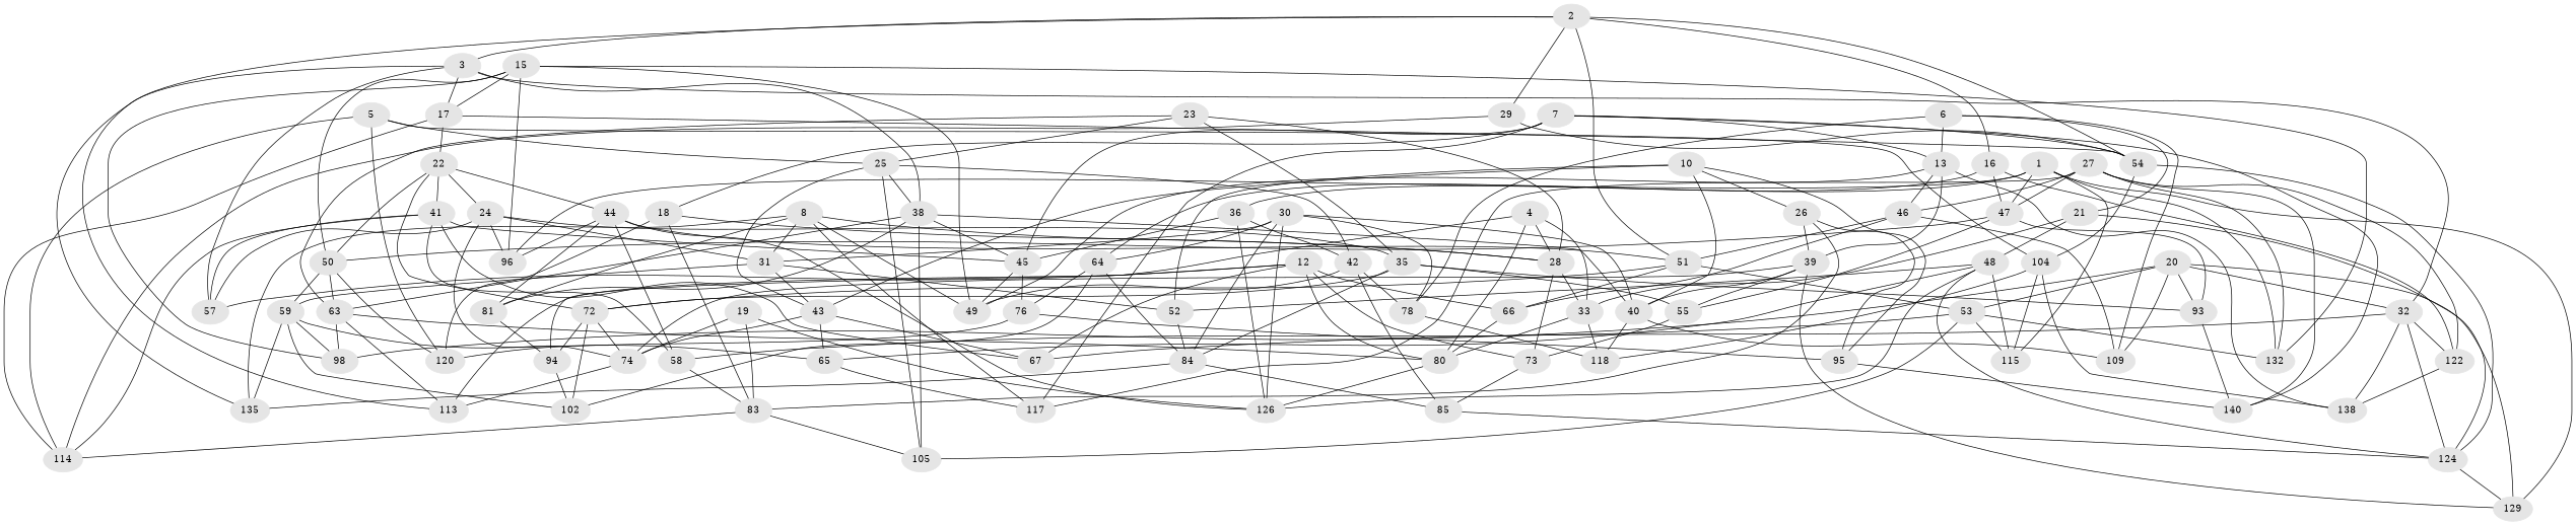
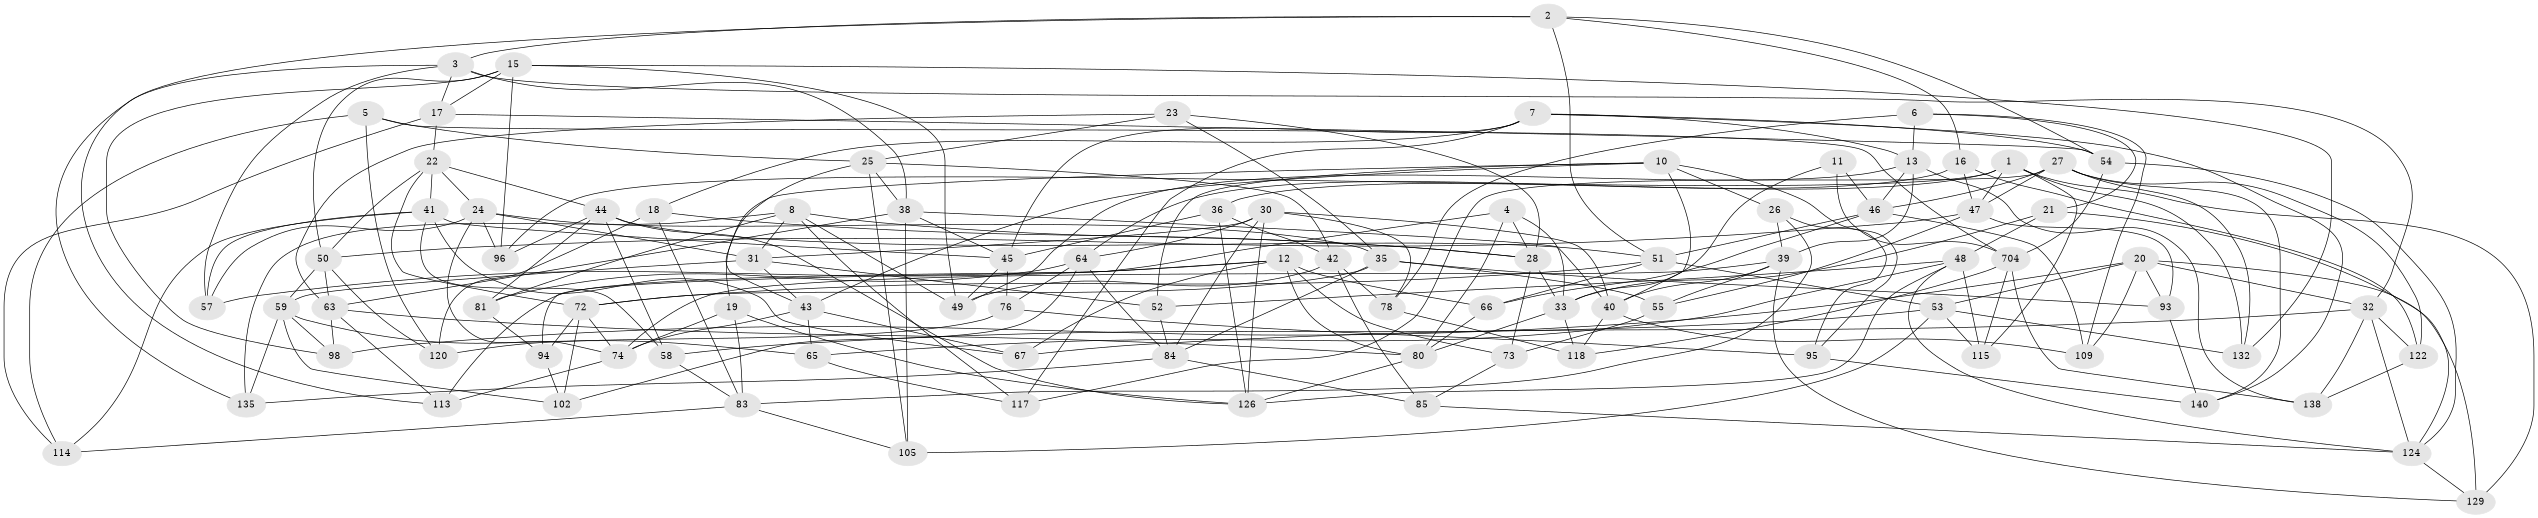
  graph {
    node [color=gray90 style=filled]
    1 [super="+34"]
    36
    47 [super="+70"]
    96
    115
    129
    132
    45 [super="+69"]
    126 [super="+141"]
    42 [super="+92"]
    50 [super="+108"]
    93
    55
    2 [super="+127"]
    3 [super="+14"]
    16
-   29
    51 [super="+68"]
    54 [super="+131"]
    113
    17 [super="+61"]
    32 [super="+87"]
    38 [super="+71"]
    57
    135
    64 [super="+110"]
    122
    114 [super="+130"]
    66
    53 [super="+82"]
    72 [super="+112"]
-   104 [super="+136"]
+   104 [super="+136" label=704]
    124 [super="+125"]
    22 [super="+111"]
    67
    138
    40 [super="+90"]
    63 [super="+116"]
    105
    28 [super="+99"]
    33 [super="+139"]
    73
    4
    80 [super="+128"]
    94
    118
    102
    25 [super="+60"]
    43 [super="+91"]
    5
    120
    13 [super="+121"]
    49 [super="+97"]
    46 [super="+137"]
    39 [super="+106"]
    6
    21
    78
    109
    48 [super="+75"]
    7 [super="+9"]
    18
    117
    140
    83 [super="+86"]
    76
    8 [super="+103"]
    31 [super="+123"]
    81
    52
    59 [super="+134"]
    10 [super="+77"]
    19
    26
    95
    74 [super="+79"]
    65
    84 [super="+133"]
+   11
    12 [super="+56"]
    85
    15 [super="+101"]
    98
    24 [super="+62"]
    41 [super="+100"]
    44 [super="+89"]
    20 [super="+119"]
    58
    35 [super="+37"]
    23
    27 [super="+88"]
    30 [super="+107"]
    1 -- 36
    1 -- 47
    1 -- 96
    1 -- 115
    1 -- 129
    1 -- 132
    36 -- 45
    36 -- 126
    36 -- 42
    47 -- 50
    47 -- 93
    47 -- 55
    45 -- 49
    45 -- 76
    42 -- 49 [weight=2]
    42 -- 78
    42 -- 85
    50 -- 63
    50 -- 120
    50 -- 59
    93 -- 140
    55 -- 73
    2 -- 3
    2 -- 16
-   2 -- 29
    2 -- 51
    2 -- 54
    2 -- 113
    3 -- 17
    3 -- 32
    3 -- 38
    3 -- 57
    3 -- 135
    16 -- 47
    16 -- 64
    16 -- 122
-   29 -- 54
-   29 -- 114
    51 -- 66
    51 -- 53
    51 -- 72
    54 -- 104
    54 -- 124
    17 -- 54
    17 -- 114 [weight=2]
    17 -- 22
    32 -- 122
    32 -- 124
    32 -- 67
    32 -- 138
    38 -- 45
    38 -- 40
    38 -- 63
    38 -- 105
    64 -- 102
    64 -- 76
-   38 -- 81
+   64 -- 81
    64 -- 84
    122 -- 138
    66 -- 80
    53 -- 115
    53 -- 132
    53 -- 105
    53 -- 58
    72 -- 94
    72 -- 102
    72 -- 74
    104 -- 115
    104 -- 138
    104 -- 118
    124 -- 129
    22 -- 50
    22 -- 72
    22 -- 24
    22 -- 41
    22 -- 44
    40 -- 118
    40 -- 109
    63 -- 113
    63 -- 80
    63 -- 98
    28 -- 33
    28 -- 73
    33 -- 80
    33 -- 118
    73 -- 85
    4 -- 28
    4 -- 33
    4 -- 80
    4 -- 94
    80 -- 126
    94 -- 102
    25 -- 42
    25 -- 38
    25 -- 105
    25 -- 43
    43 -- 67
    43 -- 74
    43 -- 65
    5 -- 114
    5 -- 104
    5 -- 25
    5 -- 120
    13 -- 138
    13 -- 49
    13 -- 46
    13 -- 39
    46 -- 51
    46 -- 66
    46 -- 109
    39 -- 129
    39 -- 55
    39 -- 40
    39 -- 74
    6 -- 13
    6 -- 21
    6 -- 78
    6 -- 109
    21 -- 124
    21 -- 33
    21 -- 48
    78 -- 118
    48 -- 115
    48 -- 126
    48 -- 124
    48 -- 52
    48 -- 65
    7 -- 45
    7 -- 54
    7 -- 13
    7 -- 18
    7 -- 117
    7 -- 140
    18 -- 28
    18 -- 120
    18 -- 83
    83 -- 114
    83 -- 105
    76 -- 120
    76 -- 95
    8 -- 135
    8 -- 28
    8 -- 49
    8 -- 117
    8 -- 31
    8 -- 81
    31 -- 43
    31 -- 52
    31 -- 59
    81 -- 94
    52 -- 84
    59 -- 135
    59 -- 102
    59 -- 65
    59 -- 98
    10 -- 40
    10 -- 43
    10 -- 52
+   10 -- 19
    10 -- 26
    10 -- 95
    19 -- 126
    19 -- 83
    19 -- 74
    26 -- 39
    26 -- 83
    26 -- 95
    95 -- 140
    74 -- 113
    65 -- 117
    84 -- 135
    84 -- 85
+   11 -- 104
+   11 -- 33
+   11 -- 46
    12 -- 113
    12 -- 57
    12 -- 66
    12 -- 67
    12 -- 73
    12 -- 80
    85 -- 124
    15 -- 96
    15 -- 132
    15 -- 50
    15 -- 17
    15 -- 49
    15 -- 98
    24 -- 96
    24 -- 57
    24 -- 31
    24 -- 74
    24 -- 35
    41 -- 45
    41 -- 57
    41 -- 114
    41 -- 67
    41 -- 58
    44 -- 96
    44 -- 126
    44 -- 51
    44 -- 81
    44 -- 58
    20 -- 129
    20 -- 93
    20 -- 32
    20 -- 53
    20 -- 109
    20 -- 98
    58 -- 83
    35 -- 93
    35 -- 55
    35 -- 72
    35 -- 84
    23 -- 63
    23 -- 28
    23 -- 25
    23 -- 35
    27 -- 47
    27 -- 132
    27 -- 122
    27 -- 46
    27 -- 117
    27 -- 140
    30 -- 126
    30 -- 64
    30 -- 40
    30 -- 78
    30 -- 31
    30 -- 84
  }
